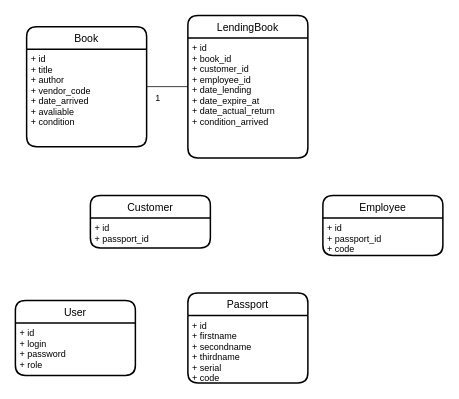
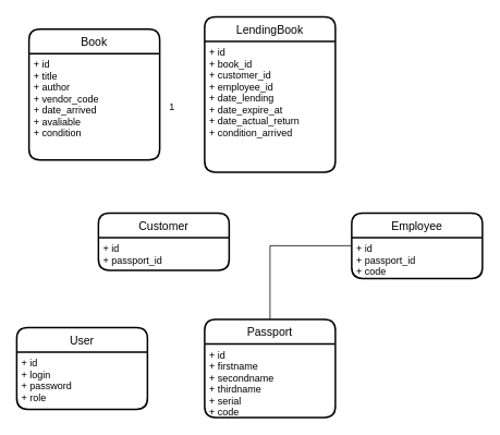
  <mxCell id="0" />
  <mxCell id="1" parent="0" />
  <mxCell id="2" value="Passport" style="swimlane;childLayout=stackLayout;horizontal=1;startSize=30;horizontalStack=0;rounded=1;fontSize=14;fontStyle=0;strokeWidth=2;resizeParent=0;resizeLast=1;shadow=0;dashed=0;align=center;" vertex="1" parent="1"><mxGeometry x="250" y="390" width="160" height="120" as="geometry" /></mxCell>
  <mxCell id="3" value="+ id&#10;+ firstname&#10;+ secondname&#10;+ thirdname&#10;+ serial&#10;+ code" style="align=left;strokeColor=none;fillColor=none;spacingLeft=4;fontSize=12;verticalAlign=top;resizable=0;rotatable=0;part=1;" vertex="1" parent="2"><mxGeometry y="30" width="160" height="90" as="geometry" /></mxCell>
  <mxCell id="4" value="Customer" style="swimlane;childLayout=stackLayout;horizontal=1;startSize=30;horizontalStack=0;rounded=1;fontSize=14;fontStyle=0;strokeWidth=2;resizeParent=0;resizeLast=1;shadow=0;dashed=0;align=center;" vertex="1" parent="1"><mxGeometry x="120" y="260" width="160" height="70" as="geometry" /></mxCell>
  <mxCell id="5" value="+ id&#10;+ passport_id" style="align=left;strokeColor=none;fillColor=none;spacingLeft=4;fontSize=12;verticalAlign=top;resizable=0;rotatable=0;part=1;" vertex="1" parent="4"><mxGeometry y="30" width="160" height="40" as="geometry" /></mxCell>
  <mxCell id="6" value="User" style="swimlane;childLayout=stackLayout;horizontal=1;startSize=30;horizontalStack=0;rounded=1;fontSize=14;fontStyle=0;strokeWidth=2;resizeParent=0;resizeLast=1;shadow=0;dashed=0;align=center;" vertex="1" parent="1"><mxGeometry x="20" y="400" width="160" height="100" as="geometry" /></mxCell>
  <mxCell id="7" value="+ id&#10;+ login&#10;+ password&#10;+ role" style="align=left;strokeColor=none;fillColor=none;spacingLeft=4;fontSize=12;verticalAlign=top;resizable=0;rotatable=0;part=1;" vertex="1" parent="6"><mxGeometry y="30" width="160" height="70" as="geometry" /></mxCell>
+ <mxCell id="8" style="edgeStyle=orthogonalEdgeStyle;rounded=0;orthogonalLoop=1;jettySize=auto;html=1;endArrow=none;endFill=0;" edge="1" parent="1" source="9" target="2"><mxGeometry relative="1" as="geometry" /></mxCell>
  <mxCell id="9" value="Employee" style="swimlane;childLayout=stackLayout;horizontal=1;startSize=30;horizontalStack=0;rounded=1;fontSize=14;fontStyle=0;strokeWidth=2;resizeParent=0;resizeLast=1;shadow=0;dashed=0;align=center;" vertex="1" parent="1"><mxGeometry x="430" y="260" width="160" height="80" as="geometry" /></mxCell>
  <mxCell id="10" value="+ id&#10;+ passport_id&#10;+ code" style="align=left;strokeColor=none;fillColor=none;spacingLeft=4;fontSize=12;verticalAlign=top;resizable=0;rotatable=0;part=1;" vertex="1" parent="9"><mxGeometry y="30" width="160" height="50" as="geometry" /></mxCell>
  <mxCell id="11" value="Book" style="swimlane;childLayout=stackLayout;horizontal=1;startSize=30;horizontalStack=0;rounded=1;fontSize=14;fontStyle=0;strokeWidth=2;resizeParent=0;resizeLast=1;shadow=0;dashed=0;align=center;" vertex="1" parent="1"><mxGeometry x="35" y="35" width="160" height="160" as="geometry" /></mxCell>
  <mxCell id="12" value="+ id&#10;+ title&#10;+ author&#10;+ vendor_code&#10;+ date_arrived&#10;+ avaliable&#10;+ condition" style="align=left;strokeColor=none;fillColor=none;spacingLeft=4;fontSize=12;verticalAlign=top;resizable=0;rotatable=0;part=1;" vertex="1" parent="11"><mxGeometry y="30" width="160" height="130" as="geometry" /></mxCell>
- <mxCell id="13" style="edgeStyle=orthogonalEdgeStyle;rounded=0;orthogonalLoop=1;jettySize=auto;html=1;endArrow=none;endFill=0;" edge="1" parent="1" source="14" target="11"><mxGeometry relative="1" as="geometry" /></mxCell>
  <mxCell id="14" value="LendingBook" style="swimlane;childLayout=stackLayout;horizontal=1;startSize=30;horizontalStack=0;rounded=1;fontSize=14;fontStyle=0;strokeWidth=2;resizeParent=0;resizeLast=1;shadow=0;dashed=0;align=center;" vertex="1" parent="1"><mxGeometry x="250" y="20" width="160" height="190" as="geometry" /></mxCell>
  <mxCell id="15" value="+ id&#10;+ book_id&#10;+ customer_id&#10;+ employee_id&#10;+ date_lending&#10;+ date_expire_at&#10;+ date_actual_return&#10;+ condition_arrived" style="align=left;strokeColor=none;fillColor=none;spacingLeft=4;fontSize=12;verticalAlign=top;resizable=0;rotatable=0;part=1;" vertex="1" parent="14"><mxGeometry y="30" width="160" height="160" as="geometry" /></mxCell>
  <mxCell id="16" value="1" style="text;html=1;align=center;verticalAlign=middle;resizable=0;points=[];autosize=1;strokeColor=none;" vertex="1" parent="1"><mxGeometry x="200" y="120" width="20" height="20" as="geometry" /></mxCell>
